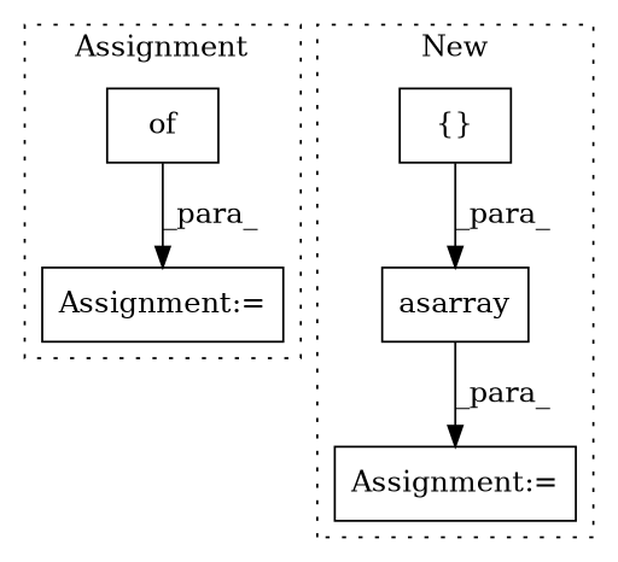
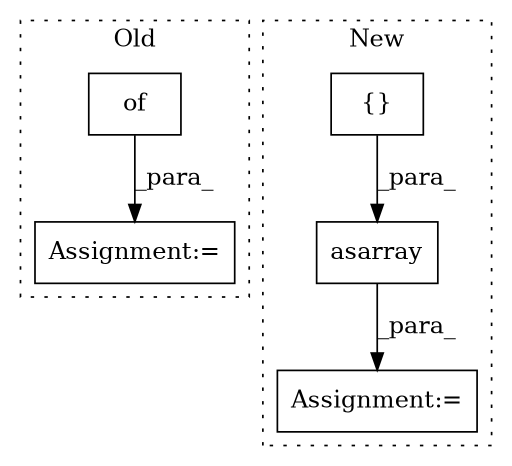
  digraph {
    node [a=32 l=1 shape=box]
    n1 [l=4 label=of s=2571]
    n2 [a=7 label="Assignment:=" s=3911]
    n3 [l="8,1" label=asarray s="4434,4478"]
    n4 [a=4 l=2 label="{}" s=4080]
    n5 [a=7 label="Assignment:=" s=4427]
    subgraph cluster_1 {
-     label=Assignment
+     label=Old
      style=dotted
      n1
      n2
    }
    subgraph cluster_2 {
      label=New
      style=dotted
      n3
      n4
      n5
    }
    n1 -> n2 [label=_para_]
    n3 -> n5 [label=_para_]
    n4 -> n3 [label=_para_]
  }
